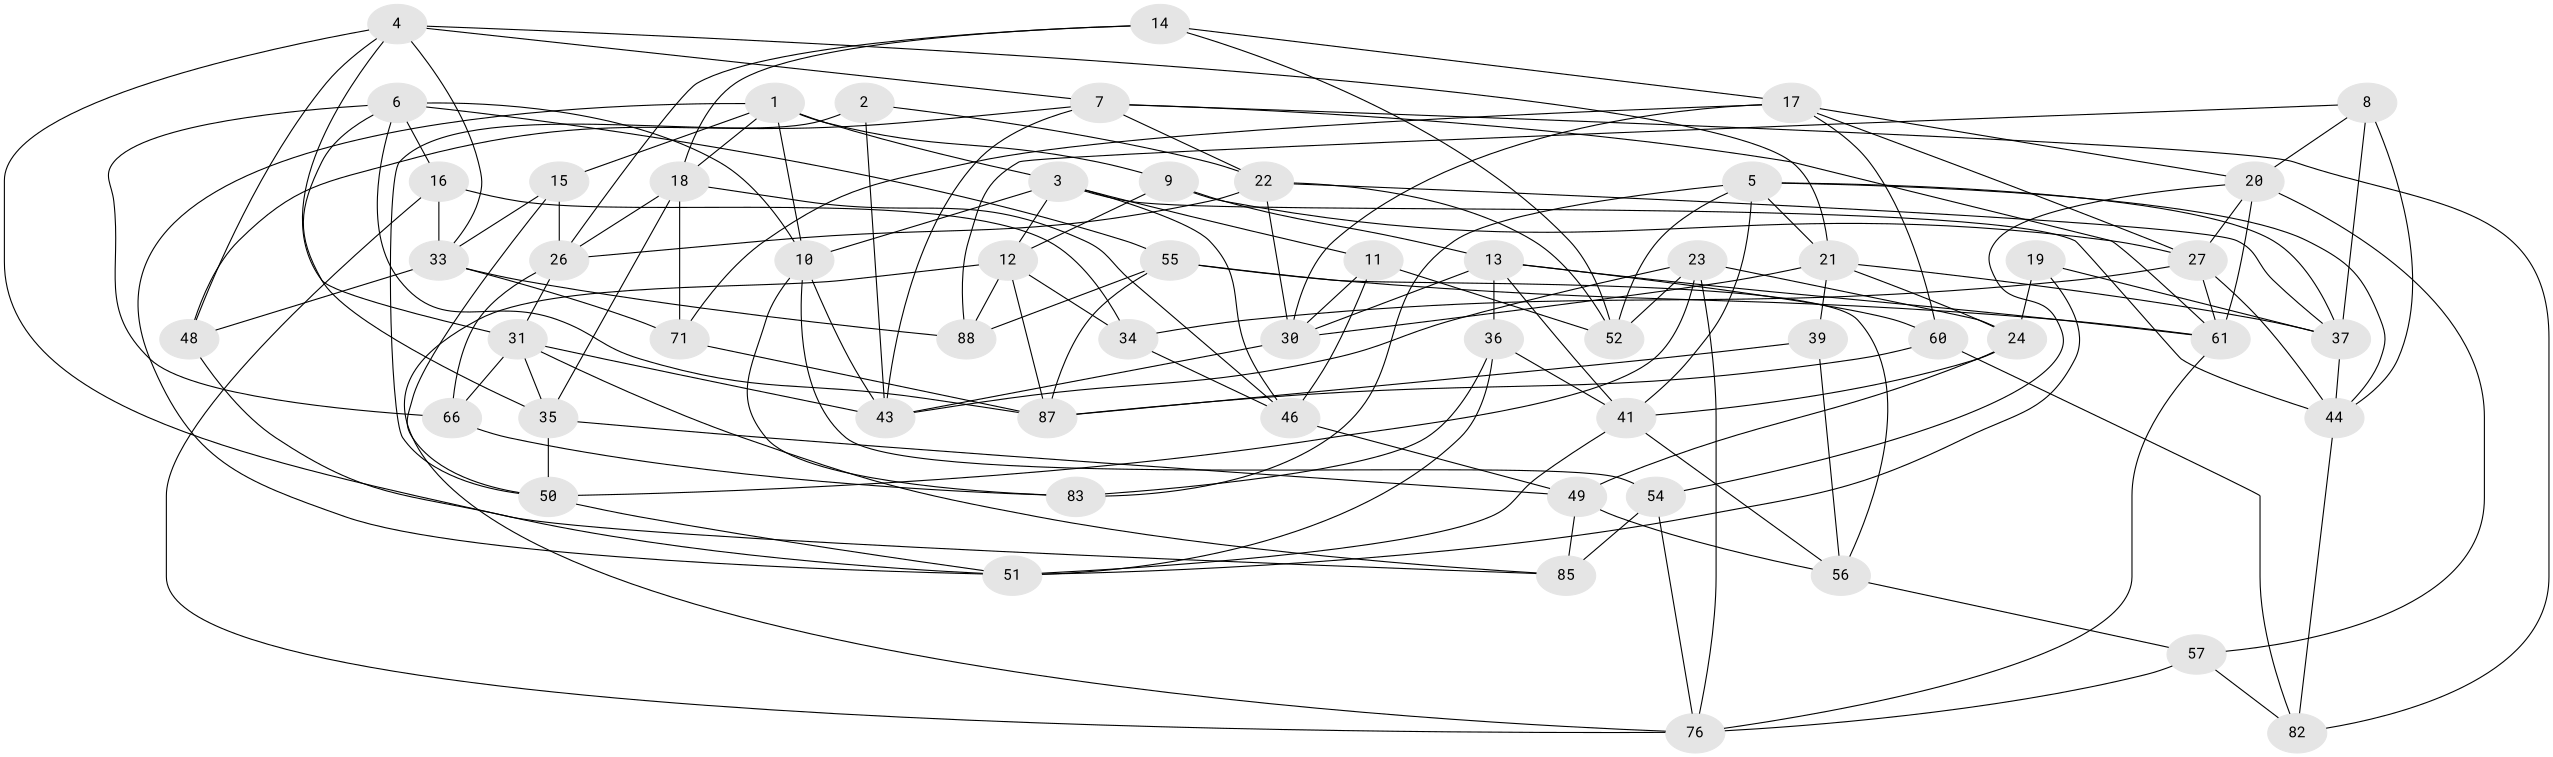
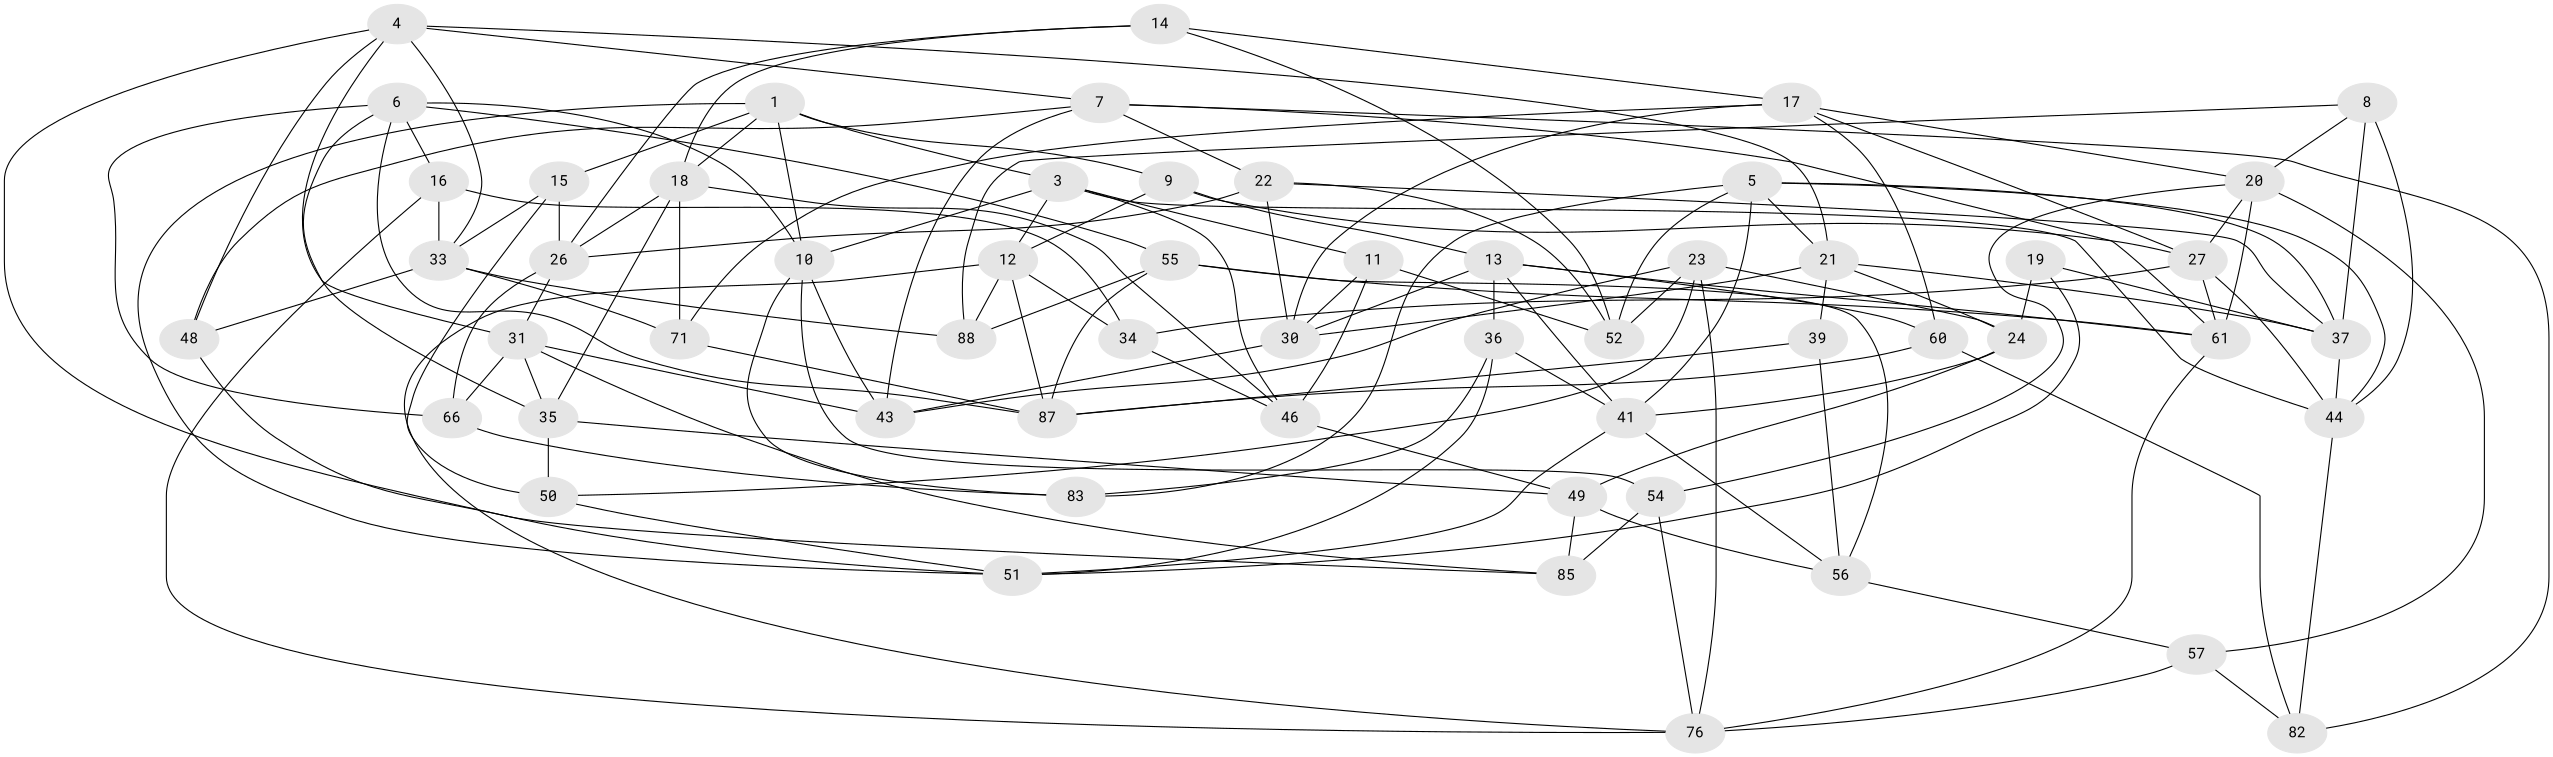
  graph {
    fontname="Roboto Mono"
    node [color=gray90 fontname="Roboto Mono" style=filled]
    edge [fontname="Roboto Mono"]
    1 [super="+78"]
    3 [super="+67"]
    9
    10 [super="+63"]
    15
    18 [super="+29"]
    51 [super="+58"]
    11
    12 [super="+73"]
    44 [super="+45"]
    46 [super="+80"]
    13 [super="+32"]
    27 [super="+62"]
    43 [super="+53"]
    83
    54
    50
    33 [super="+42"]
    26 [super="+28"]
    35 [super="+74"]
    71
    22 [super="+84"]
    37 [super="+89"]
    52 [super="+70"]
    30 [super="+40"]
-   2
    55 [super="+64"]
    87 [super="+92"]
    61 [super="+69"]
    88
    56 [super="+68"]
    34
    76 [super="+79"]
    82
    49 [super="+90"]
    4 [super="+72"]
    7 [super="+59"]
    21 [super="+77"]
    31 [super="+75"]
    48
    85
    24 [super="+65"]
    39
    66
    5 [super="+25"]
    41 [super="+81"]
    6 [super="+86"]
    16
    20 [super="+47"]
    57
    8
    36
    60
    17 [super="+91"]
    14
    19
    23 [super="+38"]
    1 -- 3
    1 -- 9
    1 -- 10
    1 -- 15
    1 -- 18
    1 -- 51
    3 -- 10
    3 -- 11
    3 -- 12
    3 -- 44
    3 -- 46
    9 -- 12
    9 -- 13
    9 -- 27
    10 -- 43
    10 -- 83
    10 -- 54
    15 -- 50
    15 -- 33
    15 -- 26
    18 -- 46
    18 -- 26
    18 -- 35
    18 -- 71
    11 -- 46
    11 -- 52
    11 -- 30
    12 -- 87
    12 -- 88
    12 -- 34
    12 -- 76
    44 -- 82
    46 -- 49 [weight=2]
    13 -- 30
    13 -- 61
    13 -- 41
    13 -- 36
    13 -- 60
    27 -- 44
    27 -- 61
    27 -- 34
    54 -- 76
    54 -- 85
    50 -- 51
    33 -- 71
    33 -- 88
    33 -- 48
    26 -- 31
    26 -- 66
    35 -- 50
    35 -- 49
    71 -- 87
    22 -- 26
    22 -- 37
    22 -- 52
    22 -- 30
    37 -- 44
    30 -- 43
-   2 -- 43
-   2 -- 50
-   2 -- 22
    55 -- 87
    55 -- 61
    55 -- 88
    55 -- 56
    61 -- 76
    56 -- 57
    34 -- 46
    49 -- 56
    49 -- 85
    4 -- 33
    4 -- 7
    4 -- 21
    4 -- 31
    4 -- 48
    4 -- 85
    7 -- 43
    7 -- 22
    7 -- 61
    7 -- 82
    7 -- 48
    21 -- 37
    21 -- 30
    21 -- 24
    21 -- 39
    31 -- 43
    31 -- 35
    31 -- 85
    31 -- 66
    48 -- 51
    24 -- 49
    24 -- 41
    39 -- 87
    39 -- 56 [weight=2]
    66 -- 83
    5 -- 44
    5 -- 83
    5 -- 37
    5 -- 52
    5 -- 21
    5 -- 41
    41 -- 51
    41 -- 56
    6 -- 10
    6 -- 35
    6 -- 55
    6 -- 87
    6 -- 66
    6 -- 16
    16 -- 33
    16 -- 34
    16 -- 76
    20 -- 27
    20 -- 54
    20 -- 61
    20 -- 57
    57 -- 76
    57 -- 82
    8 -- 44
    8 -- 37
    8 -- 88
    8 -- 20
    36 -- 51
    36 -- 83
    36 -- 41
    60 -- 87
    60 -- 82
    17 -- 27
    17 -- 71
    17 -- 30
    17 -- 20
    17 -- 60
    14 -- 18
    14 -- 26
    14 -- 52
    14 -- 17
    19 -- 51
    19 -- 37
    19 -- 24 [weight=2]
    23 -- 43
    23 -- 50
    23 -- 52 [weight=2]
    23 -- 76
    23 -- 24
  }
